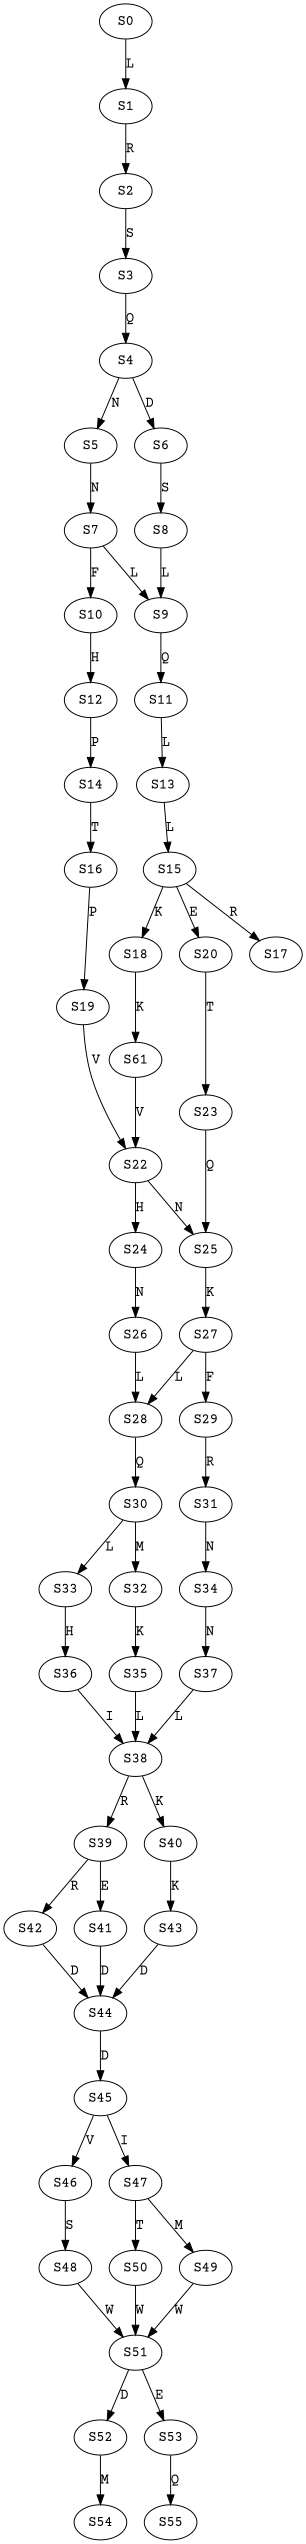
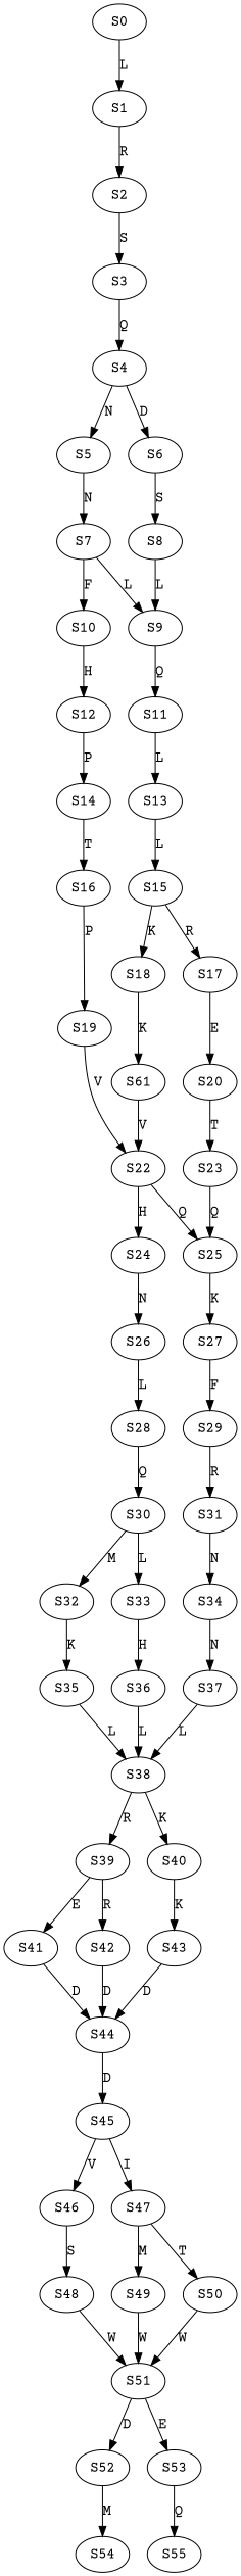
  strict digraph {
    fontname="Courier Prime"
    node [fontname="Courier Prime"]
    edge [fontname="Courier Prime"]
    S0
    S1
    S2
    S3
    S4
    S5
    S6
    S7
    S8
    S9
    S10
    S11
    S12
    S13
    S14
    S15
    S16
    S17
    S18
    S19
    S20
    n22 [label=S61]
    S22
    S23
    S24
    S25
    S26
    S27
    S28
    S29
    S30
    S31
    S32
    S33
    S34
    S35
    S36
    S37
    S38
    S39
    S40
    S41
    S42
    S43
    S44
    S45
    S46
    S47
    S48
    S49
    S50
    S51
    S52
    S53
    S54
    S55
    S0 -> S1 [label=L]
    S1 -> S2 [label=R]
    S2 -> S3 [label=S]
    S3 -> S4 [label=Q]
    S4 -> S5 [label=N]
    S4 -> S6 [label=D]
    S5 -> S7 [label=N]
    S6 -> S8 [label=S]
    S7 -> S9 [label=L]
    S7 -> S10 [label=F]
    S8 -> S9 [label=L]
    S9 -> S11 [label=Q]
    S10 -> S12 [label=H]
    S11 -> S13 [label=L]
    S12 -> S14 [label=P]
    S13 -> S15 [label=L]
    S14 -> S16 [label=T]
    S15 -> S17 [label=R]
    S15 -> S18 [label=K]
    S16 -> S19 [label=P]
-   S15 -> S20 [label=E]
+   S17 -> S20 [label=E]
    S18 -> n22 [label=K]
    S19 -> S22 [label=V]
    S20 -> S23 [label=T]
    n22 -> S22 [label=V]
    S22 -> S24 [label=H]
-   S22 -> S25 [label=N]
+   S22 -> S25 [label=Q]
    S23 -> S25 [label=Q]
    S24 -> S26 [label=N]
    S25 -> S27 [label=K]
    S26 -> S28 [label=L]
-   S27 -> S28 [label=L]
    S27 -> S29 [label=F]
    S28 -> S30 [label=Q]
    S29 -> S31 [label=R]
    S30 -> S32 [label=M]
    S30 -> S33 [label=L]
    S31 -> S34 [label=N]
    S32 -> S35 [label=K]
    S33 -> S36 [label=H]
    S34 -> S37 [label=N]
    S35 -> S38 [label=L]
-   S36 -> S38 [label=I]
+   S36 -> S38 [label=L]
    S37 -> S38 [label=L]
    S38 -> S39 [label=R]
    S38 -> S40 [label=K]
    S39 -> S41 [label=E]
    S39 -> S42 [label=R]
    S40 -> S43 [label=K]
    S41 -> S44 [label=D]
    S42 -> S44 [label=D]
    S43 -> S44 [label=D]
    S44 -> S45 [label=D]
    S45 -> S46 [label=V]
    S45 -> S47 [label=I]
    S46 -> S48 [label=S]
    S47 -> S49 [label=M]
    S47 -> S50 [label=T]
    S48 -> S51 [label=W]
    S49 -> S51 [label=W]
    S50 -> S51 [label=W]
    S51 -> S52 [label=D]
    S51 -> S53 [label=E]
    S52 -> S54 [label=M]
    S53 -> S55 [label=Q]
  }
